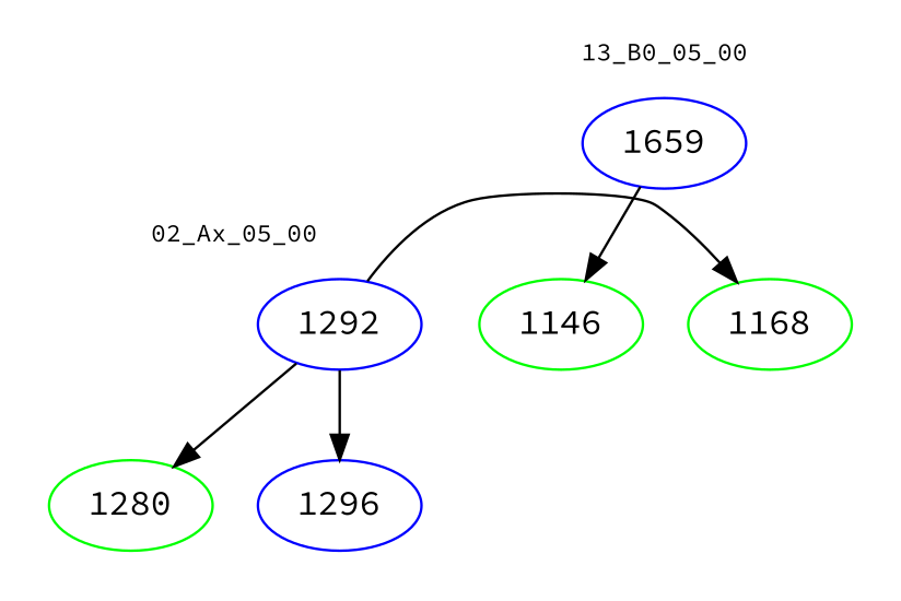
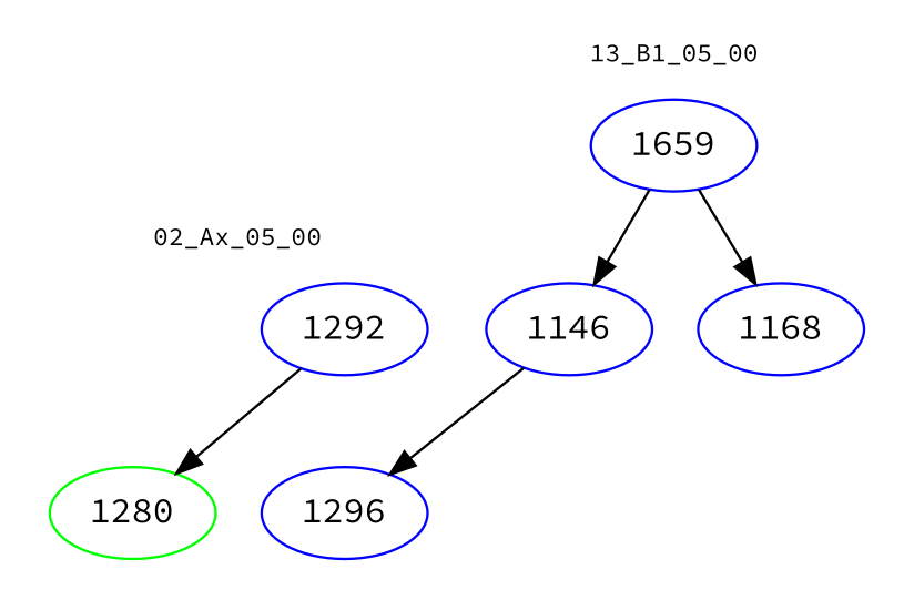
  digraph {
    fontname="Source Code Pro"
    node [color=blue fontname="Source Code Pro"]
    edge [color=black fontname="Source Code Pro"]
    n1 [label=1292]
    n2 [color=green label=1280]
    n3 [label=1296]
    n4 [label=1659]
-   n5 [color=green label=1146]
-   n6 [color=green label=1168]
+   n5 [label=1146]
+   n6 [label=1168]
    subgraph cluster_1 {
      color=white
      fontsize=10
      label="02_Ax_05_00"
      n1
      n2
      n3
    }
    subgraph cluster_2 {
      color=white
      fontsize=10
-     label="13_B0_05_00"
+     label="13_B1_05_00"
      n4
      n5
      n6
    }
    n1 -> n2
-   n1 -> n3
+   n5 -> n3
    n4 -> n5
-   n1 -> n6
+   n4 -> n6
  }
